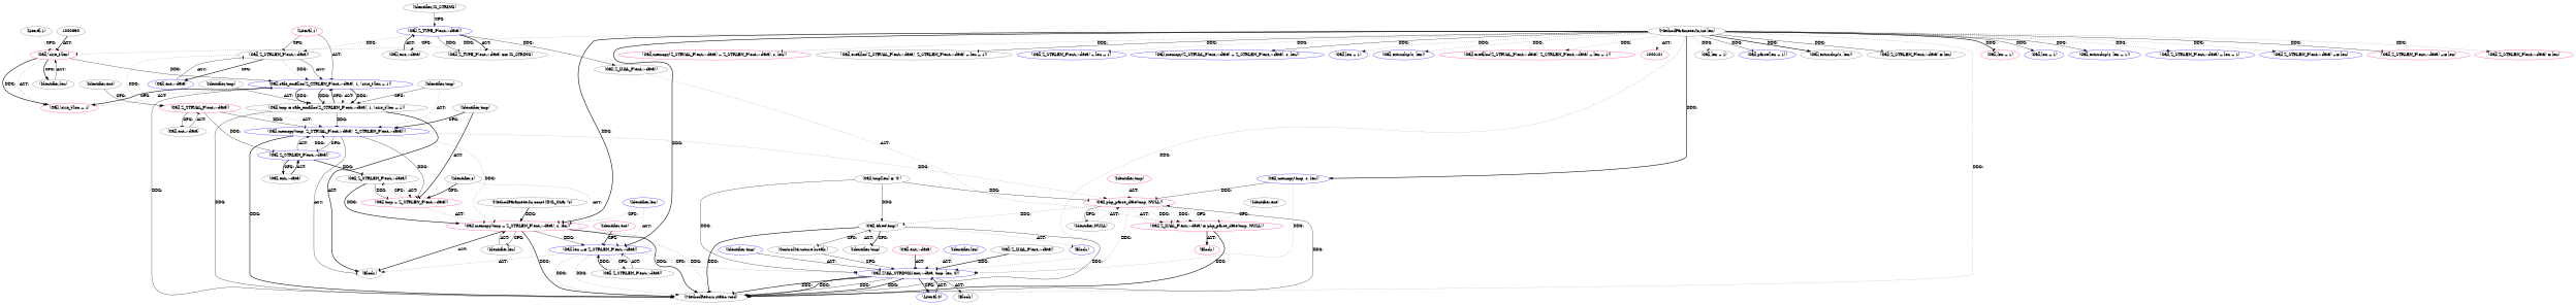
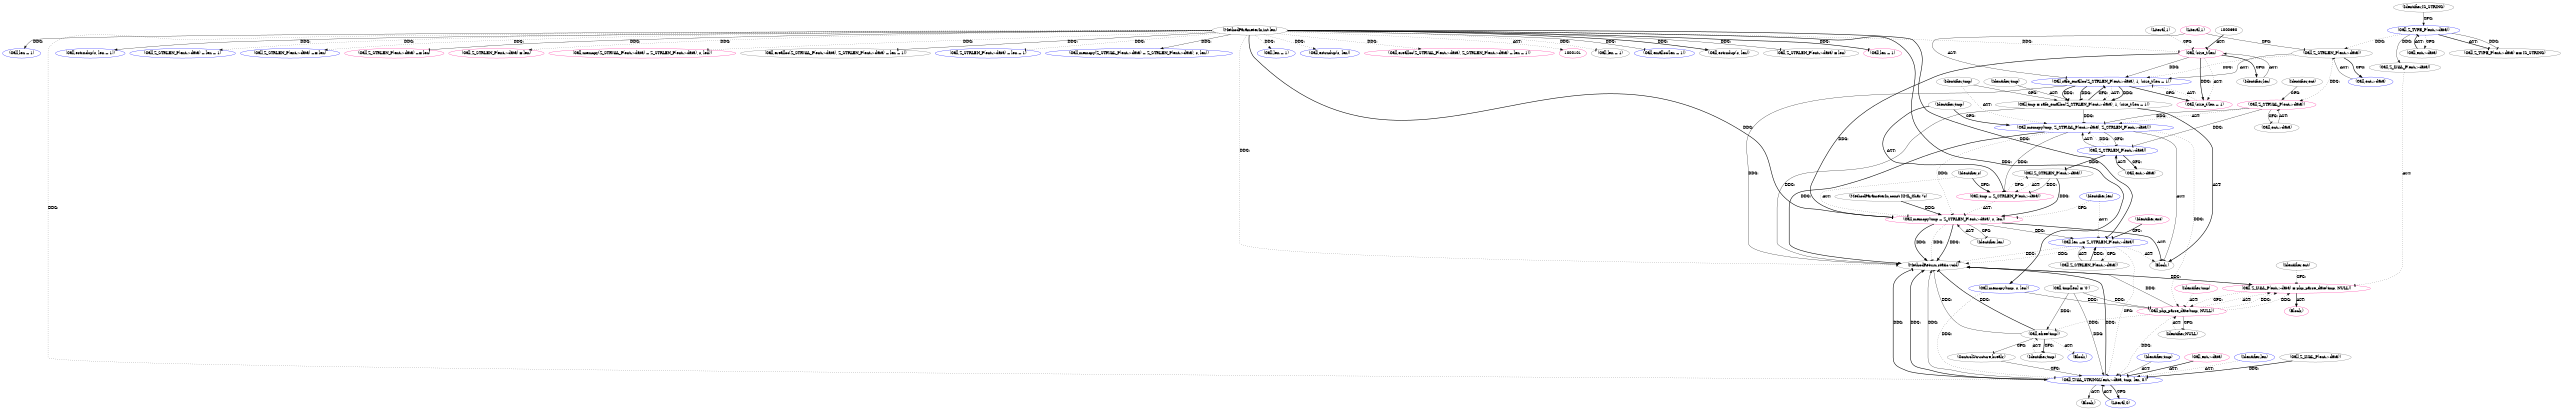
  digraph {
    node [color=gray40]
    edge [arrowhead=normal style=dotted]
    n1 [color=blue label="(Call,memcpy(tmp, Z_STRVAL_P(ent->data), Z_STRLEN_P(ent->data)))"]
    n2 [color=blue label="(Call,Z_STRLEN_P(ent->data))"]
    n3 [color=deeppink label="(Call,memcpy(tmp + Z_STRLEN_P(ent->data), s, len))"]
    n4 [color=deeppink label="(Call,tmp + Z_STRLEN_P(ent->data))"]
    n5 [color=deeppink label="(Call,php_parse_date(tmp, NULL))"]
    n6 [label="(Block,)"]
    n7 [label="(MethodReturn,static void)"]
    n8 [label="(Call,ent->data)"]
    n9 [label="(Call,Z_STRLEN_P(ent->data))"]
    n10 [color=blue label="(Call,len += Z_STRLEN_P(ent->data))"]
    n11 [label="(Identifier,len)"]
    n12 [color=blue label="(Call,ZVAL_STRINGL(ent->data, tmp, len, 0))"]
    n13 [color=deeppink label="(Call,Z_LVAL_P(ent->data) = php_parse_date(tmp, NULL))"]
    n14 [label="(Call,efree(tmp))"]
    n15 [label="(Identifier,NULL)"]
    n16 [label="(Call,tmp = safe_emalloc(Z_STRLEN_P(ent->data), 1, (size_t)len + 1))"]
    n17 [color=blue label="(Call,safe_emalloc(Z_STRLEN_P(ent->data), 1, (size_t)len + 1))"]
    n18 [color=deeppink label="(Call,(size_t)len + 1)"]
    n19 [label="(Call,Z_STRLEN_P(ent->data))"]
    n20 [color=deeppink label="(Call,Z_STRVAL_P(ent->data))"]
    n21 [color=blue label="(Call,ent->data)"]
    n22 [label="(Call,ent->data)"]
    n23 [color=blue label="(Call,Z_TYPE_P(ent->data))"]
    n24 [label="(Call,ent->data)"]
    n25 [label="(Call,Z_LVAL_P(ent->data))"]
    n26 [label="(Call,Z_TYPE_P(ent->data) == IS_STRING)"]
    n27 [color=deeppink label="(Call,(size_t)len)"]
    n28 [label="(Identifier,len)"]
    n29 [label="(MethodParameterIn,int len)"]
    n30 [label="(Call,len + 1)"]
-   n31 [color=blue label="(Call,parse(len + 1))"]
+   n31 [color=blue label="(Call,emalloc(len + 1))"]
    n32 [label="(Call,estrndup(s, len))"]
    n33 [label="(Call,Z_STRLEN_P(ent->data) = len)"]
    n34 [color=deeppink label="(Call,len + 1)"]
    n35 [color=blue label="(Call,len + 1)"]
    n36 [color=blue label="(Call,estrndup(s, len + 1))"]
    n37 [color=blue label="(Call,Z_STRLEN_P(ent->data) + len + 1)"]
    n38 [color=blue label="(Call,Z_STRLEN_P(ent->data) += len)"]
    n39 [color=deeppink label="(Call,Z_STRLEN_P(ent->data) += len)"]
    n40 [color=deeppink label="(Call,Z_STRLEN_P(ent->data) = len)"]
    n41 [color=deeppink label="(Call,memcpy(Z_STRVAL_P(ent->data) + Z_STRLEN_P(ent->data), s, len))"]
    n42 [label="(Call,erealloc(Z_STRVAL_P(ent->data), Z_STRLEN_P(ent->data) + len + 1))"]
    n43 [color=blue label="(Call,Z_STRLEN_P(ent->data) + len + 1)"]
    n44 [color=blue label="(Call,memcpy(Z_STRVAL_P(ent->data) + Z_STRLEN_P(ent->data), s, len))"]
    n45 [color=blue label="(Call,memcpy(tmp, s, len))"]
    n46 [color=blue label="(Call,len + 1)"]
    n47 [color=blue label="(Call,estrndup(s, len))"]
    n48 [color=deeppink label="(Call,erealloc(Z_STRVAL_P(ent->data), Z_STRLEN_P(ent->data) + len + 1))"]
    1000101 [color=deeppink]
    n50 [label="(Call,Z_STRLEN_P(ent->data))"]
    n51 [label="(Block,)"]
    n52 [color=blue label="(Literal,0)"]
    n53 [color=deeppink label="(Block,)"]
    n54 [label="(Identifier,tmp)"]
    n55 [color=blue label="(Block,)"]
    n56 [label="(ControlStructure,break;)"]
    n57 [color=deeppink label="(Identifier,ent)"]
    n58 [color=deeppink label="(Identifier,tmp)"]
    n59 [label="(Identifier,ent)"]
    n60 [color=blue label="(Identifier,tmp)"]
    n61 [label="(Identifier,tmp)"]
    n62 [color=deeppink label="(Literal,1)"]
    n63 [label="(Identifier,ent)"]
    n64 [label="(Literal,1)"]
    n65 [label="(Identifier,s)"]
    n66 [label="(Call,tmp[len] = '\0')"]
    n67 [color=deeppink label="(Call,ent->data)"]
    n68 [label="(Identifier,IS_STRING)"]
    n69 [color=blue label="(Identifier,len)"]
    n70 [label="(Identifier,tmp)"]
    n71 [label="(Identifier,tmp)"]
    n72 [label="(MethodParameterIn,const XML_Char *s)"]
    n73 [color=blue label="(Identifier,len)"]
    n74 [label="(Call,Z_LVAL_P(ent->data))"]
    1000390
    n1 -> n2 [arrowhead=tee label="CFG: " style=solid]
    n1 -> n3 [arrowhead=tee label="DDG: "]
    n1 -> n4 [arrowhead=tee label="DDG: " style=solid]
    n1 -> n5 [label="DDG: "]
    n1 -> n6 [arrowhead=tee label="AST: " style=solid]
    n1 -> n7 [label="DDG: " style=bold]
    n2 -> n1 [label="AST: " style=solid]
    n2 -> n1 [arrowhead=tee label="DDG: "]
    n2 -> n8 [label="CFG: " style=bold]
    n2 -> n9 [arrowhead=tee label="DDG: " style=bold]
    n3 -> n6 [arrowhead=tee label="AST: " style=bold]
    n3 -> n7 [label="DDG: " style=bold]
    n3 -> n7 [label="DDG: " style=bold]
    n3 -> n7 [arrowhead=tee label="DDG: "]
    n3 -> n10 [label="DDG: " style=solid]
    n3 -> n11 [arrowhead=tee label="CFG: " style=solid]
    n4 -> n3 [arrowhead=tee label="AST: "]
    n4 -> n9 [arrowhead=tee label="CFG: "]
    n5 -> n7 [label="DDG: " style=solid]
    n5 -> n12 [label="DDG: "]
    n5 -> n13 [label="AST: "]
    n5 -> n13 [label="DDG: "]
    n5 -> n13 [label="DDG: "]
    n5 -> n14 [arrowhead=tee label="DDG: "]
    n5 -> n15 [arrowhead=tee label="CFG: " style=solid]
    n8 -> n2 [label="AST: " style=bold]
    n9 -> n3 [label="DDG: " style=bold]
    n9 -> n4 [label="AST: "]
    n9 -> n4 [arrowhead=tee label="DDG: " style=solid]
    n10 -> n6 [label="AST: "]
    n10 -> n7 [label="DDG: "]
    n10 -> n7 [label="DDG: "]
    n10 -> n12 [arrowhead=tee label="CFG: "]
    n10 -> n50 [label="CFG: "]
    n11 -> n3 [label="AST: " style=solid]
    n12 -> n7 [label="DDG: " style=solid]
    n12 -> n7 [label="DDG: " style=bold]
    n12 -> n7 [arrowhead=tee label="DDG: " style=bold]
    n12 -> n7 [label="DDG: " style=bold]
    n12 -> n51 [label="AST: " style=solid]
    n12 -> n52 [label="CFG: " style=bold]
    n13 -> n5 [label="CFG: "]
-   n13 -> n7 [label="DDG: " style=bold]
+   n7 -> n13 [label="DDG: " style=bold]
    n13 -> n53 [label="AST: " style=bold]
    n14 -> n7 [arrowhead=tee label="DDG: " style=solid]
    n14 -> n7 [arrowhead=tee label="DDG: " style=bold]
    n14 -> n54 [arrowhead=tee label="CFG: " style=bold]
    n14 -> n55 [arrowhead=tee label="AST: "]
    n14 -> n56 [arrowhead=tee label="CFG: " style=solid]
    n15 -> n5 [label="AST: "]
    n16 -> n1 [arrowhead=tee label="DDG: " style=solid]
    n16 -> n6 [label="AST: " style=bold]
    n16 -> n7 [label="DDG: " style=solid]
    n16 -> n17 [arrowhead=tee label="CFG: " style=bold]
    n17 -> n7 [arrowhead=tee label="DDG: " style=solid]
    n17 -> n16 [label="AST: "]
    n17 -> n16 [label="DDG: " style=bold]
    n17 -> n16 [arrowhead=tee label="DDG: " style=bold]
    n17 -> n16 [arrowhead=tee label="DDG: " style=bold]
    n17 -> n18 [label="CFG: " style=bold]
    n18 -> n17 [arrowhead=tee label="AST: "]
    n19 -> n17 [label="AST: " style=solid]
    n19 -> n17 [label="DDG: "]
    n19 -> n20 [label="DDG: "]
    n19 -> n21 [label="CFG: " style=bold]
    n20 -> n1 [label="AST: "]
    n20 -> n1 [arrowhead=tee label="DDG: " style=solid]
    n20 -> n2 [arrowhead=tee label="DDG: " style=solid]
    n20 -> n22 [arrowhead=tee label="CFG: " style=solid]
    n21 -> n19 [arrowhead=tee label="AST: " style=solid]
    n22 -> n20 [arrowhead=tee label="AST: " style=solid]
    n23 -> n19 [label="DDG: "]
    n23 -> n24 [label="CFG: "]
    n23 -> n25 [label="DDG: " style=solid]
    n23 -> n26 [arrowhead=tee label="AST: " style=bold]
    n23 -> n26 [arrowhead=tee label="DDG: " style=solid]
    n24 -> n23 [arrowhead=tee label="AST: " style=bold]
    n25 -> n13 [arrowhead=tee label="AST: "]
+   n27 -> n3 [arrowhead=tee label="DDG: " style=bold]
    n27 -> n17 [label="DDG: " style=solid]
    n27 -> n18 [label="AST: "]
    n27 -> n18 [label="DDG: " style=bold]
    n27 -> n28 [label="CFG: " style=bold]
    n28 -> n27 [label="AST: " style=solid]
    n29 -> n3 [arrowhead=tee label="DDG: " style=bold]
    n29 -> n7 [arrowhead=tee label="DDG: "]
    n29 -> n10 [arrowhead=tee label="DDG: " style=bold]
    n29 -> n12 [label="DDG: "]
    n29 -> n27 [arrowhead=tee label="DDG: "]
    n29 -> n30 [arrowhead=tee label="DDG: "]
    n29 -> n31 [arrowhead=tee label="DDG: " style=solid]
    n29 -> n32 [label="DDG: " style=bold]
    n29 -> n33 [arrowhead=tee label="DDG: " style=solid]
    n29 -> n34 [arrowhead=tee label="DDG: " style=bold]
    n29 -> n35 [label="DDG: " style=solid]
    n29 -> n36 [label="DDG: " style=solid]
    n29 -> n37 [label="DDG: "]
    n29 -> n38 [label="DDG: "]
    n29 -> n39 [arrowhead=tee label="DDG: " style=solid]
    n29 -> n40 [label="DDG: "]
    n29 -> n41 [arrowhead=tee label="DDG: "]
    n29 -> n42 [arrowhead=tee label="DDG: " style=solid]
    n29 -> n43 [arrowhead=tee label="DDG: "]
    n29 -> n44 [label="DDG: " style=solid]
    n29 -> n45 [label="DDG: " style=bold]
    n29 -> n46 [label="DDG: "]
    n29 -> n47 [label="DDG: "]
    n29 -> n48 [label="DDG: "]
    n29 -> 1000101 [label="AST: "]
    n45 -> n5 [arrowhead=tee label="DDG: " style=solid]
    n45 -> n12 [arrowhead=tee label="DDG: "]
    n50 -> n10 [arrowhead=tee label="AST: " style=solid]
    n50 -> n10 [label="DDG: " style=bold]
    n52 -> n12 [arrowhead=tee label="AST: " style=bold]
    n54 -> n14 [arrowhead=tee label="AST: "]
    n56 -> n12 [label="CFG: " style=solid]
    n57 -> n10 [arrowhead=tee label="CFG: " style=bold]
    n58 -> n5 [arrowhead=tee label="AST: "]
    n59 -> n13 [arrowhead=tee label="CFG: "]
    n60 -> n12 [arrowhead=tee label="AST: " style=solid]
    n61 -> n1 [label="AST: "]
    n61 -> n16 [label="CFG: " style=solid]
    n62 -> n17 [arrowhead=tee label="AST: " style=solid]
    n62 -> n19 [arrowhead=tee label="CFG: " style=solid]
    n63 -> n20 [label="CFG: " style=solid]
    n64 -> n27 [arrowhead=tee label="CFG: "]
    n65 -> n3 [arrowhead=tee label="AST: "]
    n65 -> n4 [label="CFG: " style=bold]
    n66 -> n5 [arrowhead=tee label="DDG: " style=solid]
    n66 -> n12 [label="DDG: " style=solid]
    n66 -> n14 [label="DDG: " style=solid]
    n67 -> n12 [arrowhead=tee label="AST: " style=bold]
    n68 -> n23 [label="CFG: " style=solid]
    n69 -> n12 [label="AST: "]
    n70 -> n1 [label="CFG: " style=bold]
    n70 -> n4 [arrowhead=tee label="AST: " style=bold]
    n71 -> n16 [label="AST: " style=solid]
    n72 -> n3 [label="DDG: " style=bold]
    n73 -> n3 [arrowhead=tee label="CFG: "]
    n73 -> n10 [arrowhead=tee label="AST: "]
    n74 -> n12 [arrowhead=tee label="DDG: " style=bold]
    1000390 -> n27 [arrowhead=tee label="AST: " style=bold]
  }
